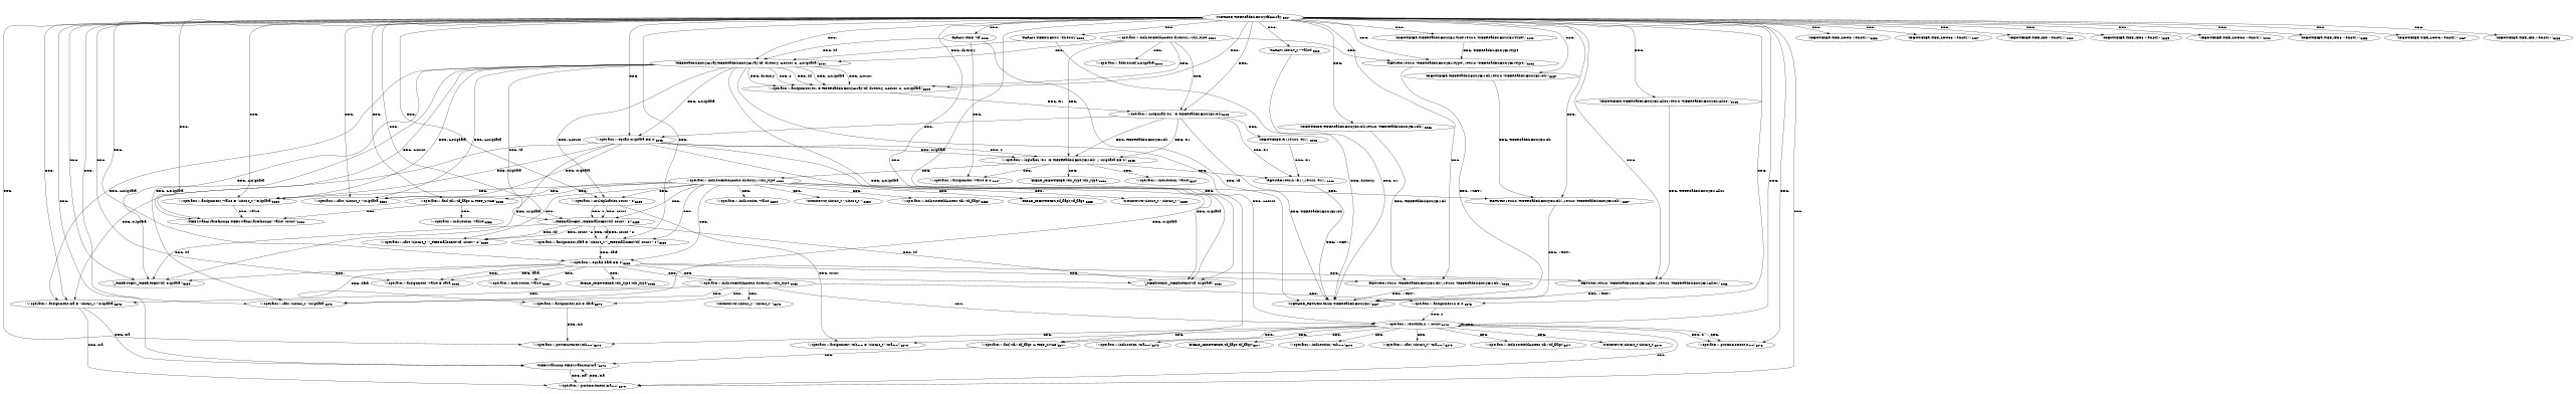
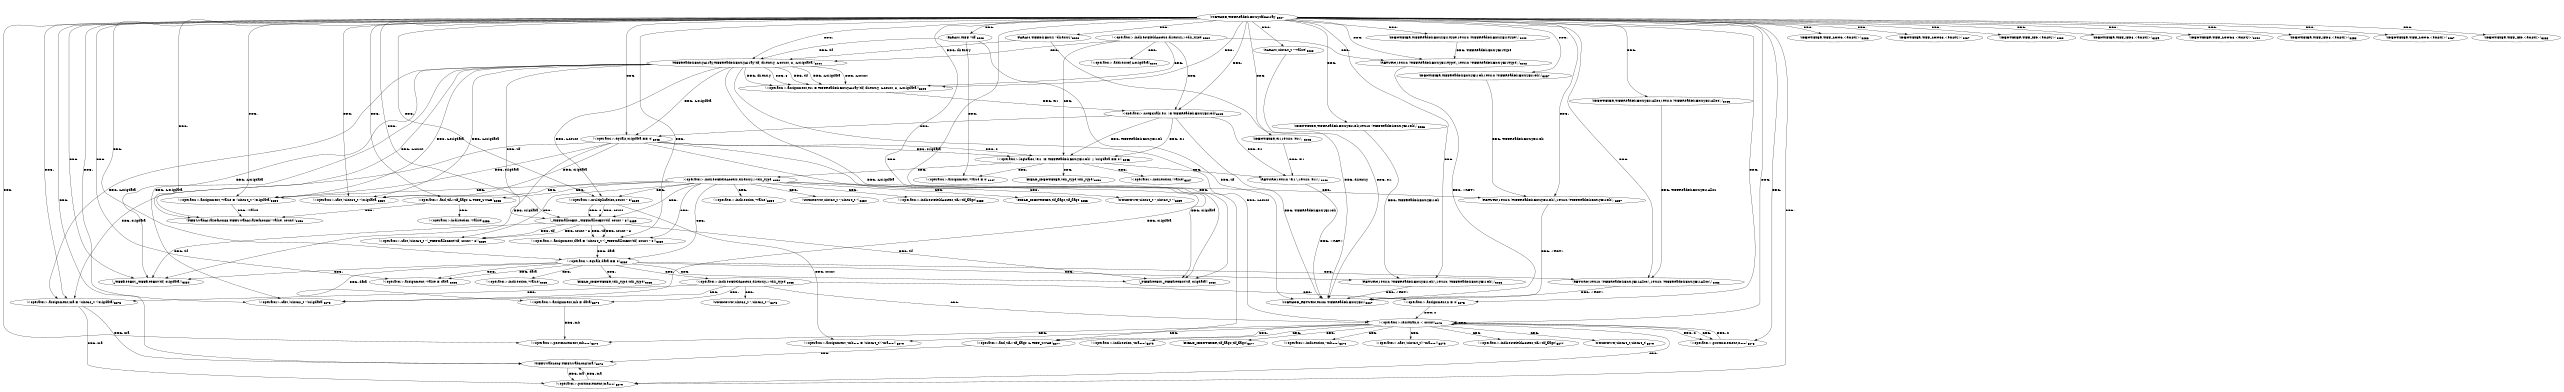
  digraph {
    n1 [label=<(METHOD,TIFFReadDirEntryIfd8Array)<SUB>3227</SUB>>]
    n2 [label=<(PARAM,TIFF *tif)<SUB>3228</SUB>>]
    n3 [label=<(PARAM,TIFFDirEntry *direntry)<SUB>3228</SUB>>]
    n4 [label=<(PARAM,uint64_t **value)<SUB>3228</SUB>>]
    n5 [label=<(&lt;operator&gt;.assignment,err = TIFFReadDirEntryArray(tif, direntry, &amp;count, 8, &amp;origdata))<SUB>3244</SUB>>]
    n6 [label=<(&lt;operator&gt;.assignment,data = (uint64_t *)_TIFFmallocExt(tif, count * 8))<SUB>3259</SUB>>]
    n7 [label=<(_TIFFfreeExt,_TIFFfreeExt(tif, origdata))<SUB>3284</SUB>>]
    n8 [label=<(&lt;operator&gt;.assignment,*value = data)<SUB>3285</SUB>>]
    n9 [label=<(RETURN,return (TIFFReadDirEntryErrOk);,return (TIFFReadDirEntryErrOk);)<SUB>3286</SUB>>]
    n10 [label=<(&lt;operator&gt;.equals,data == 0)<SUB>3260</SUB>>]
    n11 [label=<(IDENTIFIER,TIFFReadDirEntryErrOk,return (TIFFReadDirEntryErrOk);)<SUB>3286</SUB>>]
    n12 [label=<(IDENTIFIER,TIFF_LONG,&lt;empty&gt;)<SUB>3236</SUB>>]
    n13 [label=<(IDENTIFIER,TIFF_LONG8,&lt;empty&gt;)<SUB>3237</SUB>>]
    n14 [label=<(IDENTIFIER,TIFF_IFD,&lt;empty&gt;)<SUB>3238</SUB>>]
    n15 [label=<(IDENTIFIER,TIFF_IFD8,&lt;empty&gt;)<SUB>3239</SUB>>]
    n16 [label=<(RETURN,return (TIFFReadDirEntryErrType);,return (TIFFReadDirEntryErrType);)<SUB>3242</SUB>>]
    n17 [label=<(TIFFReadDirEntryArray,TIFFReadDirEntryArray(tif, direntry, &amp;count, 8, &amp;origdata))<SUB>3244</SUB>>]
    n18 [label=<(IDENTIFIER,TIFF_LONG8,&lt;empty&gt;)<SUB>3252</SUB>>]
    n19 [label=<(IDENTIFIER,TIFF_IFD8,&lt;empty&gt;)<SUB>3253</SUB>>]
    n20 [label=<(&lt;operator&gt;.assignment,*value = (uint64_t *)origdata)<SUB>3254</SUB>>]
    n21 [label=<(RETURN,return (TIFFReadDirEntryErrOk);,return (TIFFReadDirEntryErrOk);)<SUB>3257</SUB>>]
    n22 [label=<(_TIFFfreeExt,_TIFFfreeExt(tif, origdata))<SUB>3262</SUB>>]
    n23 [label=<(RETURN,return (TIFFReadDirEntryErrAlloc);,return (TIFFReadDirEntryErrAlloc);)<SUB>3263</SUB>>]
    n24 [label=<(IDENTIFIER,TIFF_LONG,&lt;empty&gt;)<SUB>3267</SUB>>]
    n25 [label=<(IDENTIFIER,TIFF_IFD,&lt;empty&gt;)<SUB>3268</SUB>>]
    n26 [label=<(IDENTIFIER,TIFFReadDirEntryErrType,return (TIFFReadDirEntryErrType);)<SUB>3242</SUB>>]
    n27 [label=<(&lt;operator&gt;.notEquals,err != TIFFReadDirEntryErrOk)<SUB>3245</SUB>>]
    n28 [label=<(&lt;operator&gt;.equals,origdata == 0)<SUB>3245</SUB>>]
    n29 [label=<(IDENTIFIER,err,return (err);)<SUB>3248</SUB>>]
    n30 [label=<(&lt;operator&gt;.and,tif-&gt;tif_flags &amp; TIFF_SWAB)<SUB>3255</SUB>>]
    n31 [label=<(IDENTIFIER,TIFFReadDirEntryErrOk,return (TIFFReadDirEntryErrOk);)<SUB>3257</SUB>>]
    n32 [label=<(_TIFFmallocExt,_TIFFmallocExt(tif, count * 8))<SUB>3259</SUB>>]
    n33 [label=<(IDENTIFIER,TIFFReadDirEntryErrAlloc,return (TIFFReadDirEntryErrAlloc);)<SUB>3263</SUB>>]
    n34 [label=<(&lt;operator&gt;.assignment,ma = (uint32_t *)origdata)<SUB>3273</SUB>>]
    n35 [label=<(&lt;operator&gt;.cast,(uint64_t *)origdata)<SUB>3254</SUB>>]
    n36 [label=<(TIFFSwabArrayOfLong8,TIFFSwabArrayOfLong8(*value, count))<SUB>3256</SUB>>]
    n37 [label=<(&lt;operator&gt;.multiplication,count * 8)<SUB>3259</SUB>>]
    n38 [label=<(&lt;operator&gt;.lessThan,n &lt; count)<SUB>3275</SUB>>]
    n39 [label=<(&lt;operator&gt;.postIncrement,n++)<SUB>3275</SUB>>]
    n40 [label=<(&lt;operator&gt;.cast,(uint32_t *)origdata)<SUB>3273</SUB>>]
    n41 [label=<(&lt;operator&gt;.assignment,n = 0)<SUB>3275</SUB>>]
    n42 [label=<(&lt;operator&gt;.and,tif-&gt;tif_flags &amp; TIFF_SWAB)<SUB>3277</SUB>>]
    n43 [label=<(TIFFSwabLong,TIFFSwabLong(ma))<SUB>3278</SUB>>]
    n44 [label=<(&lt;operator&gt;.postIncrement,mb++)<SUB>3279</SUB>>]
    n45 [label=<(&lt;operator&gt;.postIncrement,ma++)<SUB>3279</SUB>>]
    n46 [label=<(&lt;operator&gt;.assignment,*value = 0)<SUB>3247</SUB>>]
    n47 [label=<(METHOD_RETURN,enum TIFFReadDirEntryErr)<SUB>3227</SUB>>]
    n48 [label=<(&lt;operator&gt;.assignment,mb = data)<SUB>3274</SUB>>]
    n49 [label=<(&lt;operator&gt;.indirectFieldAccess,direntry-&gt;tdir_type)<SUB>3265</SUB>>]
    n50 [label=<(&lt;operator&gt;.indirection,*value)<SUB>3285</SUB>>]
    n51 [label=<(FIELD_IDENTIFIER,tdir_type,tdir_type)<SUB>3265</SUB>>]
    n52 [label=<(&lt;operator&gt;.logicalOr,(err != TIFFReadDirEntryErrOk) || (origdata == 0))<SUB>3245</SUB>>]
    n53 [label=<(RETURN,return (err);,return (err);)<SUB>3248</SUB>>]
    n54 [label=<(&lt;operator&gt;.indirection,*value)<SUB>3256</SUB>>]
    n55 [label=<(&lt;operator&gt;.cast,(uint64_t *)_TIFFmallocExt(tif, count * 8))<SUB>3259</SUB>>]
    n56 [label=<(&lt;operator&gt;.assignment,*mb++ = (uint64_t)(*ma++))<SUB>3279</SUB>>]
    n57 [label=<(&lt;operator&gt;.indirection,*mb++)<SUB>3279</SUB>>]
    n58 [label=<(&lt;operator&gt;.cast,(uint64_t)(*ma++))<SUB>3279</SUB>>]
    n59 [label=<(&lt;operator&gt;.indirectFieldAccess,tif-&gt;tif_flags)<SUB>3277</SUB>>]
    n60 [label=<(UNKNOWN,uint64_t,uint64_t)<SUB>3279</SUB>>]
    n61 [label=<(&lt;operator&gt;.indirection,*ma++)<SUB>3279</SUB>>]
    n62 [label=<(FIELD_IDENTIFIER,tif_flags,tif_flags)<SUB>3277</SUB>>]
    n63 [label=<(&lt;operator&gt;.indirectFieldAccess,direntry-&gt;tdir_type)<SUB>3250</SUB>>]
    n64 [label=<(FIELD_IDENTIFIER,tdir_type,tdir_type)<SUB>3250</SUB>>]
    n65 [label=<(&lt;operator&gt;.indirection,*value)<SUB>3247</SUB>>]
    n66 [label=<(UNKNOWN,uint64_t *,uint64_t *)<SUB>3259</SUB>>]
    n67 [label=<(&lt;operator&gt;.indirection,*value)<SUB>3254</SUB>>]
    n68 [label=<(UNKNOWN,uint64_t *,uint64_t *)<SUB>3254</SUB>>]
    n69 [label=<(&lt;operator&gt;.indirectFieldAccess,tif-&gt;tif_flags)<SUB>3255</SUB>>]
    n70 [label=<(FIELD_IDENTIFIER,tif_flags,tif_flags)<SUB>3255</SUB>>]
    n71 [label=<(UNKNOWN,uint32_t *,uint32_t *)<SUB>3273</SUB>>]
    n72 [label=<(&lt;operator&gt;.indirectFieldAccess,direntry-&gt;tdir_type)<SUB>3234</SUB>>]
    n73 [label=<(&lt;operator&gt;.addressOf,&amp;origdata)<SUB>3244</SUB>>]
    n1 -> n2 [label="DDG: "]
    n1 -> n3 [label="DDG: "]
    n1 -> n4 [label="DDG: "]
    n1 -> n5 [label="DDG: "]
    n1 -> n6 [label="DDG: "]
    n1 -> n7 [label="DDG: "]
    n1 -> n8 [label="DDG: "]
    n1 -> n9 [label="DDG: "]
    n1 -> n10 [label="DDG: "]
    n1 -> n11 [label="DDG: "]
    n1 -> n12 [label="DDG: "]
    n1 -> n13 [label="DDG: "]
    n1 -> n14 [label="DDG: "]
    n1 -> n15 [label="DDG: "]
    n1 -> n16 [label="DDG: "]
    n1 -> n17 [label="DDG: "]
    n1 -> n18 [label="DDG: "]
    n1 -> n19 [label="DDG: "]
    n1 -> n20 [label="DDG: "]
    n1 -> n21 [label="DDG: "]
    n1 -> n22 [label="DDG: "]
    n1 -> n23 [label="DDG: "]
    n1 -> n24 [label="DDG: "]
    n1 -> n25 [label="DDG: "]
    n1 -> n26 [label="DDG: "]
    n1 -> n27 [label="DDG: "]
    n1 -> n28 [label="DDG: "]
-   n27 -> n29 [label="DDG: "]
+   n1 -> n29 [label="DDG: "]
    n1 -> n30 [label="DDG: "]
    n1 -> n31 [label="DDG: "]
    n1 -> n32 [label="DDG: "]
    n1 -> n33 [label="DDG: "]
    n1 -> n34 [label="DDG: "]
    n1 -> n35 [label="DDG: "]
    n1 -> n36 [label="DDG: "]
    n1 -> n37 [label="DDG: "]
    n1 -> n38 [label="DDG: "]
    n1 -> n39 [label="DDG: "]
    n1 -> n40 [label="DDG: "]
    n1 -> n41 [label="DDG: "]
    n1 -> n42 [label="DDG: "]
    n1 -> n43 [label="DDG: "]
    n1 -> n44 [label="DDG: "]
    n1 -> n45 [label="DDG: "]
    n2 -> n17 [label="DDG: tif"]
    n2 -> n46 [label="DDG: "]
    n2 -> n47 [label="DDG: tif"]
    n3 -> n17 [label="DDG: direntry"]
    n3 -> n47 [label="DDG: direntry"]
    n4 -> n47 [label="DDG: err"]
    n5 -> n27 [label="DDG: err"]
    n6 -> n10 [label="DDG: data"]
    n9 -> n47 [label="DDG: &lt;RET&gt;"]
    n10 -> n7 [label="CDG: "]
    n10 -> n8 [label="DDG: data"]
    n10 -> n8 [label="CDG: "]
    n10 -> n9 [label="CDG: "]
    n10 -> n22 [label="CDG: "]
    n10 -> n23 [label="CDG: "]
    n10 -> n48 [label="DDG: data"]
    n10 -> n49 [label="CDG: "]
    n10 -> n50 [label="CDG: "]
    n10 -> n51 [label="CDG: "]
    n11 -> n9 [label="DDG: TIFFReadDirEntryErrOk"]
    n16 -> n47 [label="DDG: &lt;RET&gt;"]
    n17 -> n5 [label="DDG: tif"]
    n17 -> n5 [label="DDG: &amp;origdata"]
    n17 -> n5 [label="DDG: &amp;count"]
    n17 -> n5 [label="DDG: direntry"]
    n17 -> n5 [label="DDG: 8"]
    n17 -> n7 [label="DDG: &amp;origdata"]
    n17 -> n20 [label="DDG: &amp;origdata"]
    n17 -> n22 [label="DDG: &amp;origdata"]
    n17 -> n28 [label="DDG: &amp;origdata"]
    n17 -> n32 [label="DDG: tif"]
    n17 -> n34 [label="DDG: &amp;origdata"]
    n17 -> n35 [label="DDG: &amp;origdata"]
    n17 -> n36 [label="DDG: &amp;count"]
    n17 -> n37 [label="DDG: &amp;count"]
    n17 -> n38 [label="DDG: &amp;count"]
    n17 -> n40 [label="DDG: &amp;origdata"]
    n20 -> n36 [label="DDG: *value"]
    n21 -> n47 [label="DDG: &lt;RET&gt;"]
    n23 -> n47 [label="DDG: &lt;RET&gt;"]
    n26 -> n16 [label="DDG: TIFFReadDirEntryErrType"]
    n27 -> n28 [label="CDG: "]
    n27 -> n47 [label="DDG: TIFFReadDirEntryErrOk"]
    n27 -> n52 [label="DDG: err"]
    n27 -> n52 [label="DDG: TIFFReadDirEntryErrOk"]
    n27 -> n53 [label="DDG: err"]
    n28 -> n7 [label="DDG: origdata"]
    n28 -> n20 [label="DDG: origdata"]
    n28 -> n22 [label="DDG: origdata"]
    n28 -> n34 [label="DDG: origdata"]
    n28 -> n35 [label="DDG: origdata"]
    n28 -> n40 [label="DDG: origdata"]
    n28 -> n52 [label="DDG: origdata"]
    n28 -> n52 [label="DDG: 0"]
    n29 -> n53 [label="DDG: err"]
    n30 -> n36 [label="CDG: "]
    n30 -> n54 [label="CDG: "]
    n31 -> n21 [label="DDG: TIFFReadDirEntryErrOk"]
    n32 -> n6 [label="DDG: tif"]
    n32 -> n6 [label="DDG: count * 8"]
    n32 -> n7 [label="DDG: tif"]
    n32 -> n22 [label="DDG: tif"]
    n32 -> n55 [label="DDG: tif"]
    n32 -> n55 [label="DDG: count * 8"]
    n33 -> n23 [label="DDG: TIFFReadDirEntryErrAlloc"]
    n34 -> n43 [label="DDG: ma"]
    n34 -> n45 [label="DDG: ma"]
    n37 -> n32 [label="DDG: count"]
    n37 -> n32 [label="DDG: 8"]
    n37 -> n56 [label="DDG: count"]
    n38 -> n38 [label="CDG: "]
    n38 -> n39 [label="DDG: n"]
    n38 -> n39 [label="CDG: "]
    n38 -> n42 [label="CDG: "]
    n38 -> n44 [label="CDG: "]
    n38 -> n45 [label="CDG: "]
    n38 -> n56 [label="CDG: "]
    n38 -> n57 [label="CDG: "]
    n38 -> n58 [label="CDG: "]
    n38 -> n59 [label="CDG: "]
    n38 -> n60 [label="CDG: "]
    n38 -> n61 [label="CDG: "]
    n38 -> n62 [label="CDG: "]
+   n39 -> n38 [label="DDG: n"]
    n41 -> n38 [label="DDG: n"]
    n42 -> n43 [label="CDG: "]
-   n43 -> n45 [label="CDG: ma"]
+   n43 -> n45 [label="DDG: ma"]
    n45 -> n43 [label="DDG: ma"]
    n48 -> n44 [label="DDG: mb"]
    n49 -> n34 [label="CDG: "]
    n49 -> n38 [label="CDG: "]
    n49 -> n40 [label="CDG: "]
    n49 -> n41 [label="CDG: "]
    n49 -> n48 [label="CDG: "]
    n49 -> n71 [label="CDG: "]
    n52 -> n46 [label="CDG: "]
    n52 -> n53 [label="CDG: "]
    n52 -> n63 [label="CDG: "]
    n52 -> n64 [label="CDG: "]
    n52 -> n65 [label="CDG: "]
    n53 -> n47 [label="DDG: &lt;RET&gt;"]
    n63 -> n6 [label="CDG: "]
    n63 -> n10 [label="CDG: "]
    n63 -> n20 [label="CDG: "]
    n63 -> n21 [label="CDG: "]
    n63 -> n30 [label="CDG: "]
    n63 -> n32 [label="CDG: "]
    n63 -> n35 [label="CDG: "]
    n63 -> n37 [label="CDG: "]
    n63 -> n55 [label="CDG: "]
    n63 -> n66 [label="CDG: "]
    n63 -> n67 [label="CDG: "]
    n63 -> n68 [label="CDG: "]
    n63 -> n69 [label="CDG: "]
    n63 -> n70 [label="CDG: "]
    n72 -> n5 [label="CDG: "]
    n72 -> n16 [label="CDG: "]
    n72 -> n17 [label="CDG: "]
    n72 -> n27 [label="CDG: "]
    n72 -> n52 [label="CDG: "]
    n72 -> n73 [label="CDG: "]
  }
